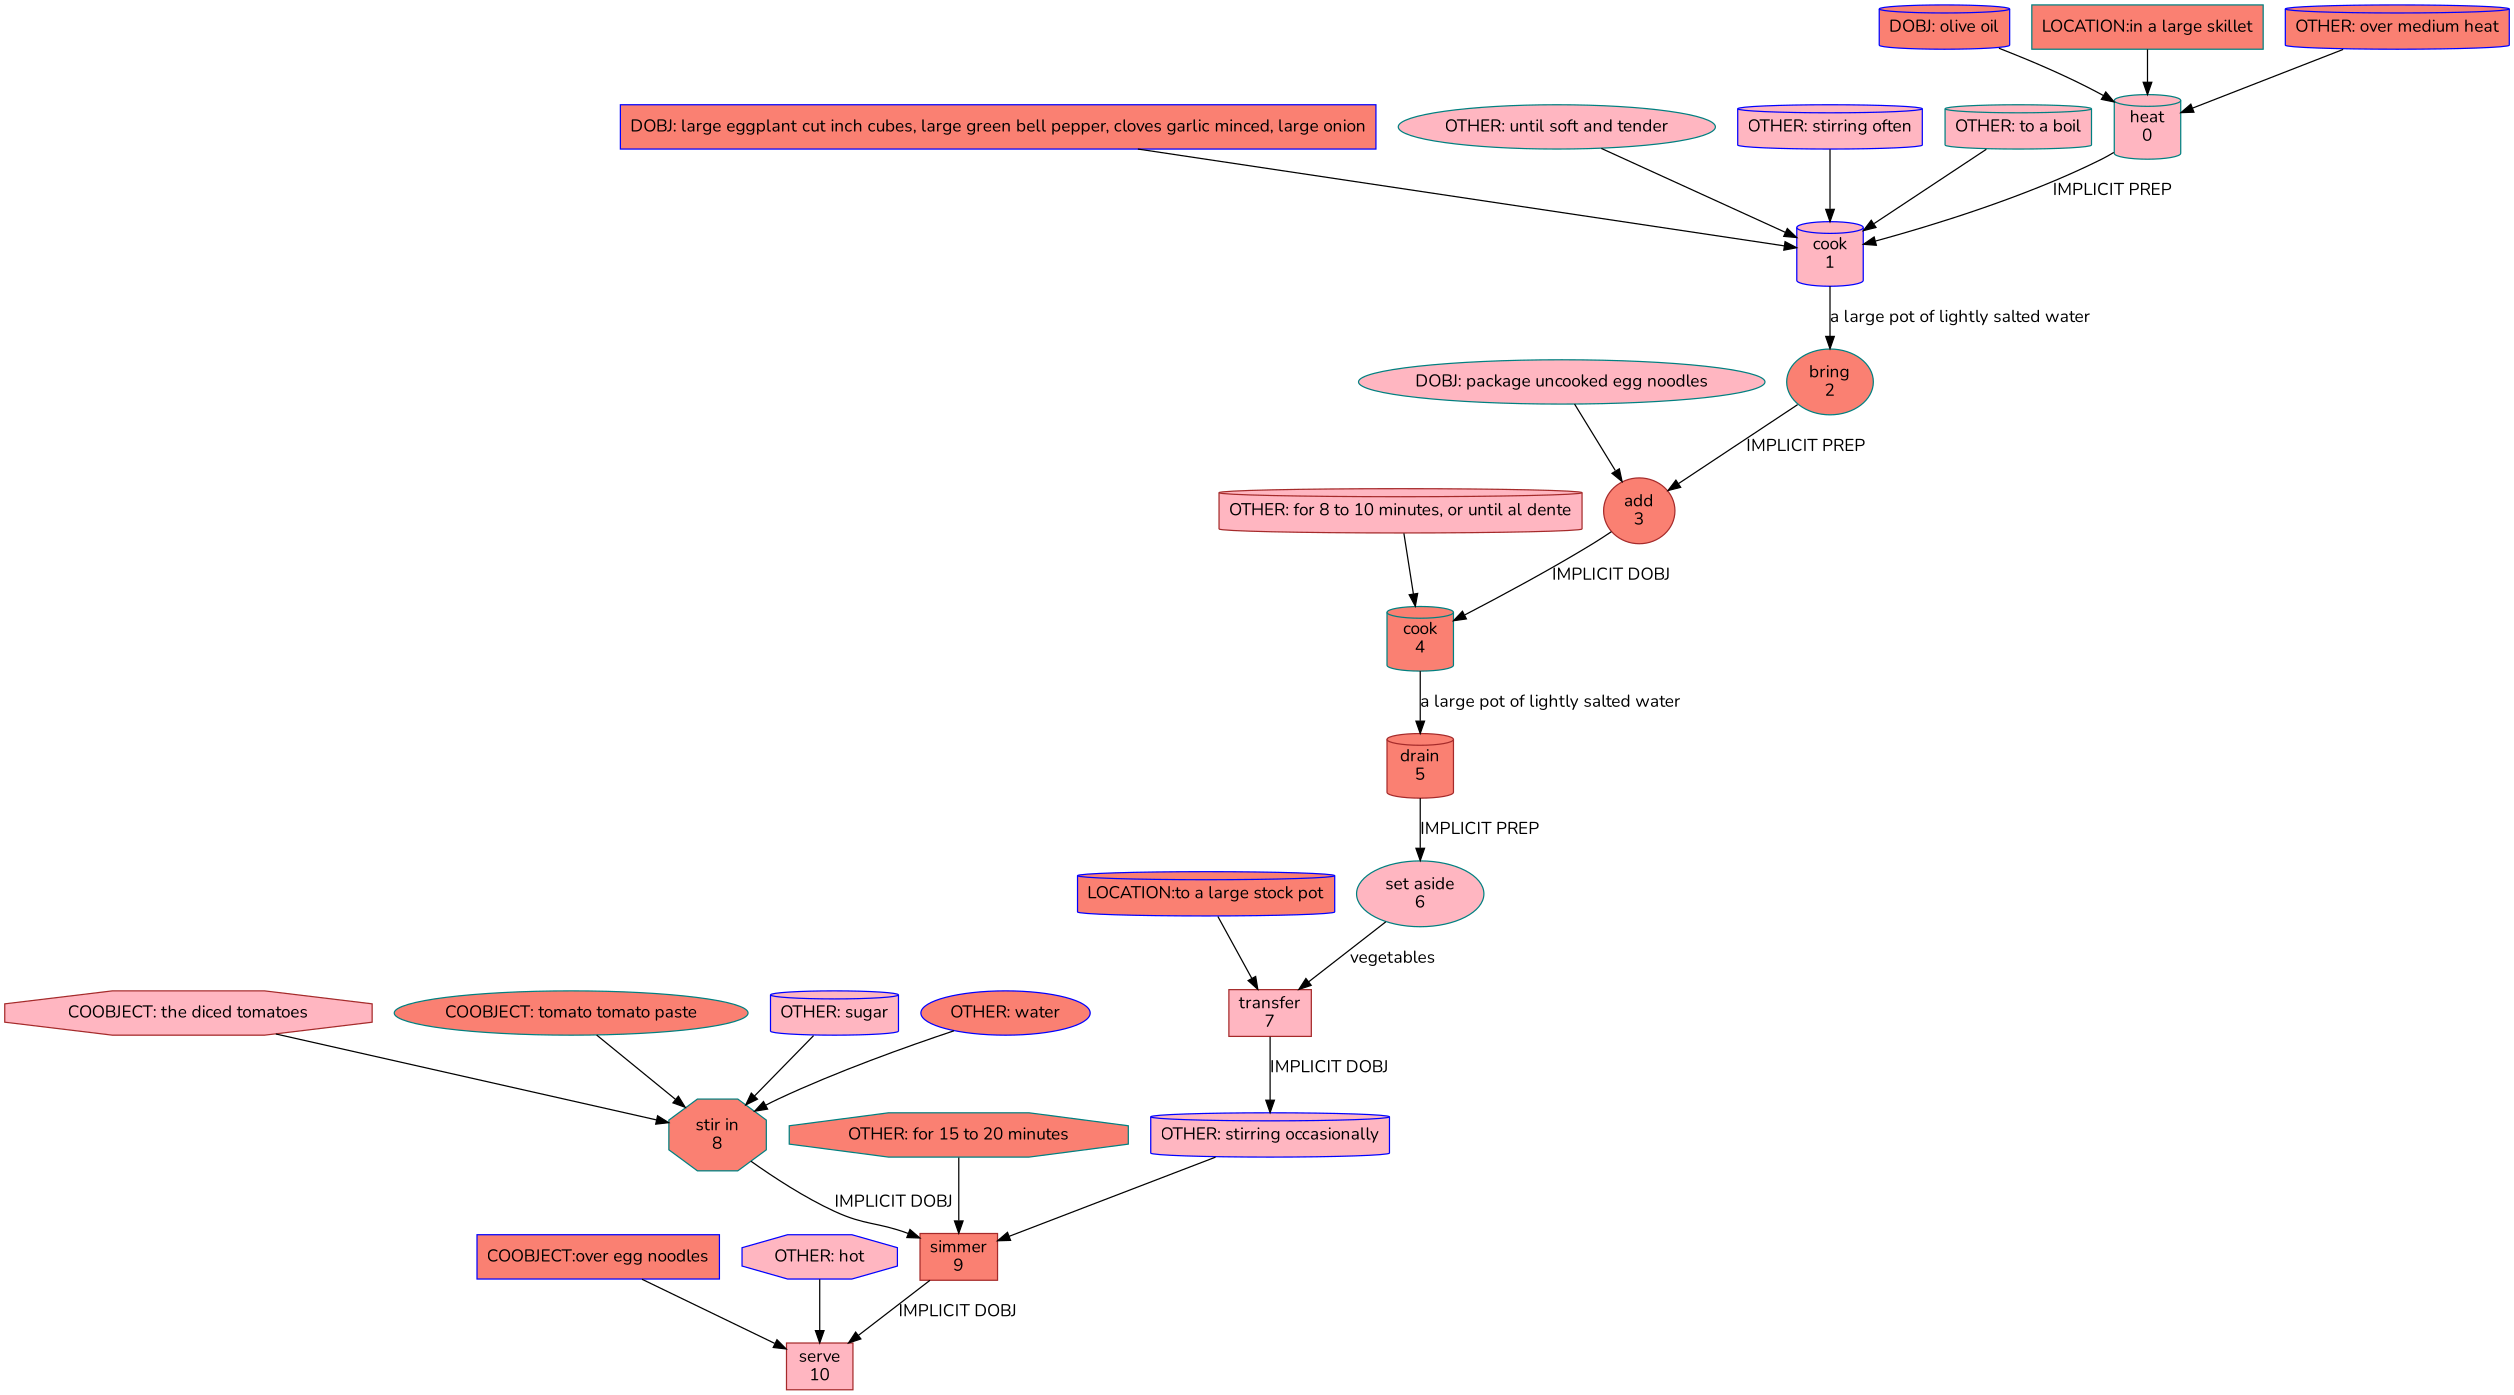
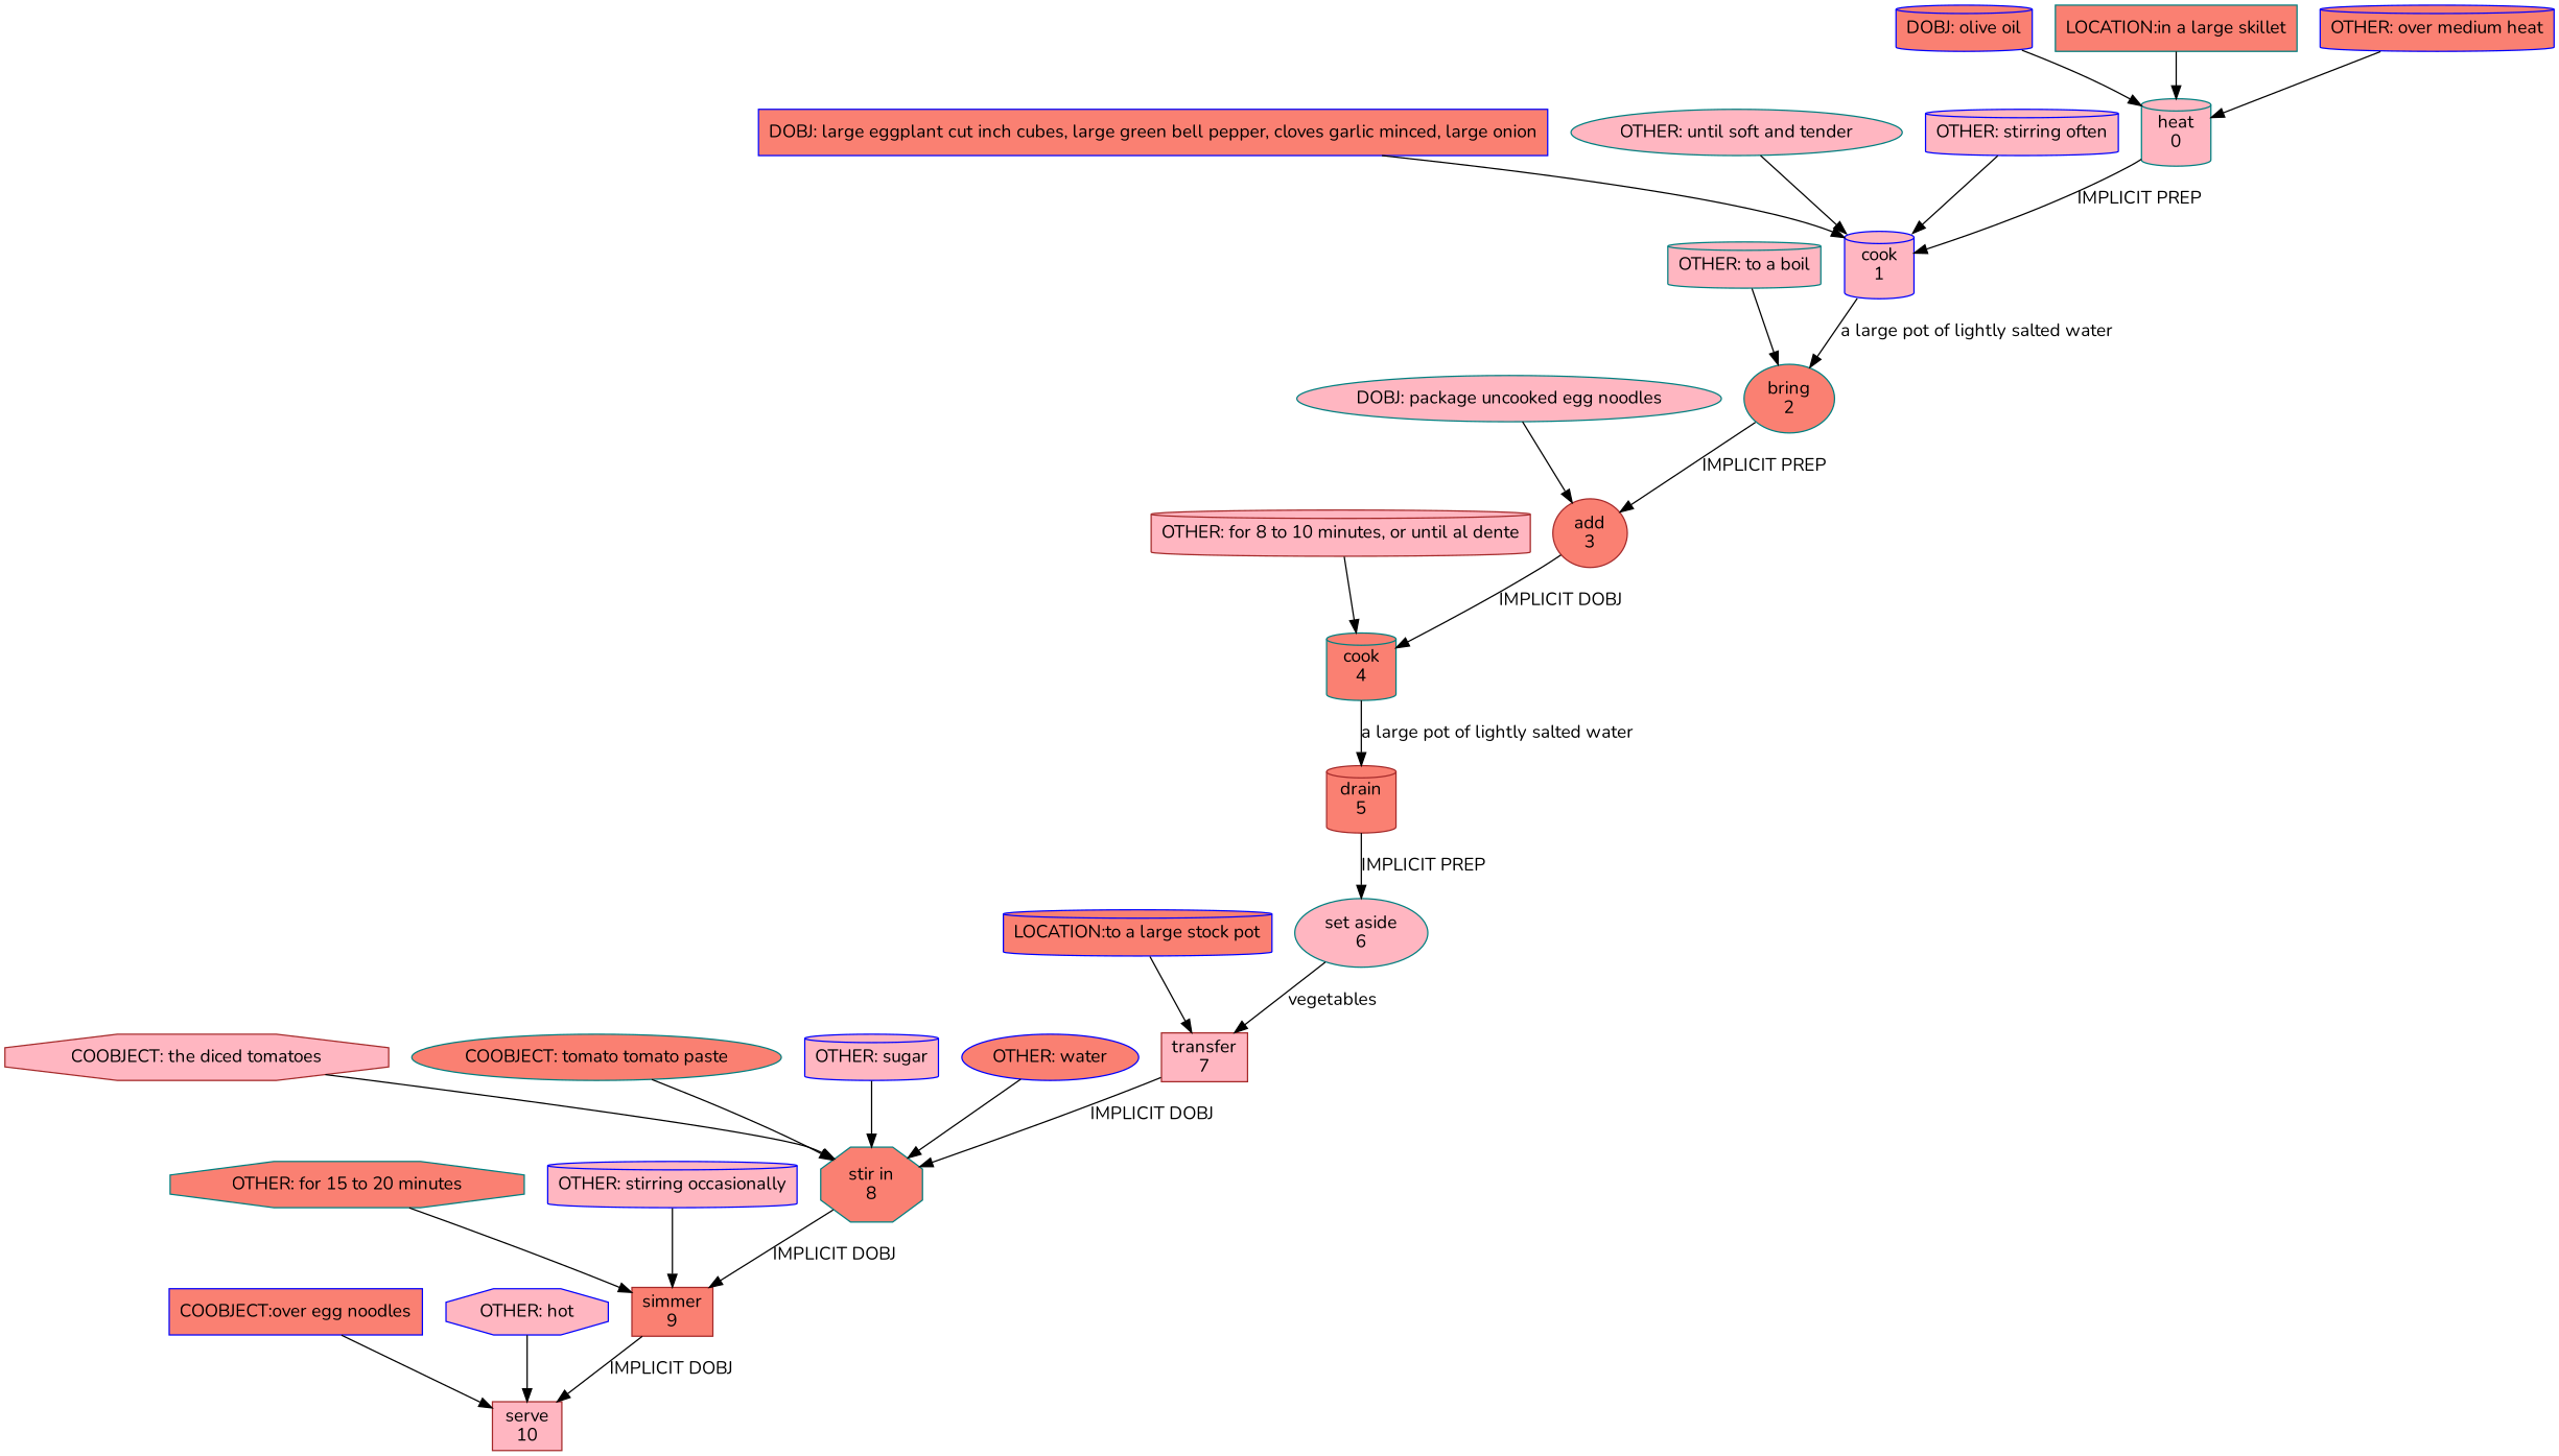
  digraph {
    fontname=Nunito
    node [color=teal fillcolor=salmon fontname=Nunito shape=cylinder style=filled]
    edge [fontname=Nunito]
    n1 [fillcolor=lightpink label="heat\n0"]
    n2 [color=blue fillcolor=lightpink label="cook\n1"]
    n3 [label="bring\n2" shape=ellipse]
    n4 [color=brown label="add\n3" shape=ellipse]
    n5 [label="cook\n4"]
    n6 [color=brown label="drain\n5"]
    n7 [fillcolor=lightpink label="set aside\n6" shape=ellipse]
    n8 [color=brown fillcolor=lightpink label="transfer\n7" shape=box]
    n9 [label="stir in\n8" shape=octagon]
    n10 [color=brown label="simmer\n9" shape=box]
    n11 [color=brown fillcolor=lightpink label="serve\n10" shape=box]
    n12 [color=blue label="DOBJ: olive oil"]
    n13 [label="LOCATION:in a large skillet" shape=box]
    n14 [color=blue label="OTHER: over medium heat"]
    n15 [color=blue label="DOBJ: large eggplant cut inch cubes, large green bell pepper, cloves garlic minced, large onion" shape=box]
    n16 [fillcolor=lightpink label="OTHER: until soft and tender" shape=ellipse]
    n17 [color=blue fillcolor=lightpink label="OTHER: stirring often"]
    n18 [fillcolor=lightpink label="OTHER: to a boil"]
    n19 [fillcolor=lightpink label="DOBJ: package uncooked egg noodles" shape=ellipse]
    n20 [color=brown fillcolor=lightpink label="OTHER: for 8 to 10 minutes, or until al dente"]
    n21 [color=blue label="LOCATION:to a large stock pot"]
    n22 [color=brown fillcolor=lightpink label="COOBJECT: the diced tomatoes" shape=octagon]
    n23 [label="COOBJECT: tomato tomato paste" shape=ellipse]
    n24 [color=blue fillcolor=lightpink label="OTHER: sugar"]
    n25 [color=blue label="OTHER: water" shape=ellipse]
    n26 [label="OTHER: for 15 to 20 minutes" shape=octagon]
    n27 [color=blue fillcolor=lightpink label="OTHER: stirring occasionally"]
    n28 [color=blue label="COOBJECT:over egg noodles" shape=box]
    n29 [color=blue fillcolor=lightpink label="OTHER: hot" shape=octagon]
    n1 -> n2 [label="IMPLICIT PREP"]
    n2 -> n3 [label="a large pot of lightly salted water"]
    n3 -> n4 [label="IMPLICIT PREP"]
    n4 -> n5 [label="IMPLICIT DOBJ"]
    n5 -> n6 [label="a large pot of lightly salted water"]
    n6 -> n7 [label="IMPLICIT PREP"]
    n7 -> n8 [label=vegetables]
-   n8 -> n27 [label="IMPLICIT DOBJ"]
+   n8 -> n9 [label="IMPLICIT DOBJ"]
    n9 -> n10 [label="IMPLICIT DOBJ"]
    n10 -> n11 [label="IMPLICIT DOBJ"]
    n12 -> n1
    n13 -> n1
    n14 -> n1
    n15 -> n2
    n16 -> n2
    n17 -> n2
-   n18 -> n2
+   n18 -> n3
    n19 -> n4
    n20 -> n5
    n21 -> n8
    n22 -> n9
    n23 -> n9
    n24 -> n9
    n25 -> n9
    n26 -> n10
    n27 -> n10
    n28 -> n11
    n29 -> n11
  }
